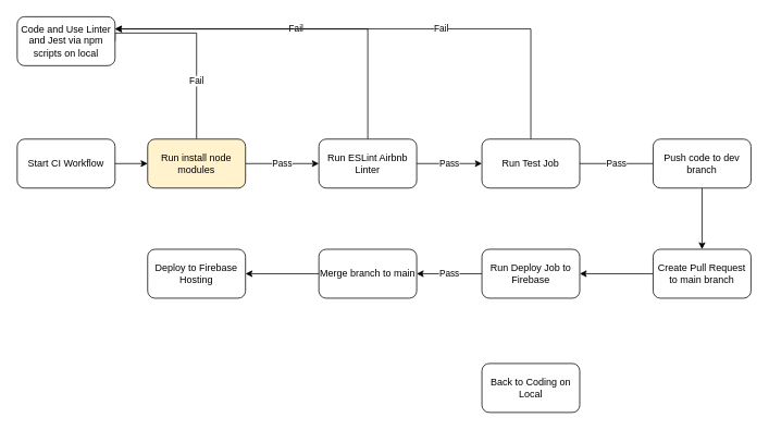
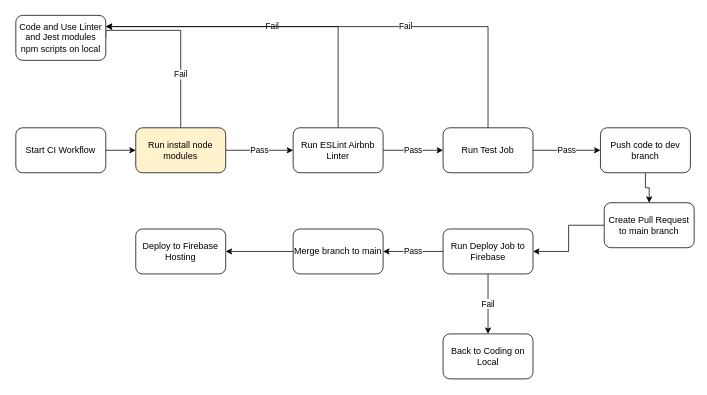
  <mxCell id="0" />
  <mxCell id="1" parent="0" />
  <mxCell id="2" value="" style="edgeStyle=orthogonalEdgeStyle;rounded=0;orthogonalLoop=1;jettySize=auto;html=1;" edge="1" parent="1" source="3" target="6"><mxGeometry relative="1" as="geometry" /></mxCell>
  <mxCell id="3" value="Start CI Workflow" style="rounded=1;whiteSpace=wrap;html=1;" vertex="1" parent="1"><mxGeometry x="20" y="170" width="120" height="60" as="geometry" /></mxCell>
  <mxCell id="4" value="Pass" style="edgeStyle=orthogonalEdgeStyle;rounded=0;orthogonalLoop=1;jettySize=auto;html=1;" edge="1" parent="1" source="6" target="9"><mxGeometry relative="1" as="geometry" /></mxCell>
  <mxCell id="5" value="Fail" style="edgeStyle=orthogonalEdgeStyle;rounded=0;orthogonalLoop=1;jettySize=auto;html=1;exitX=0.5;exitY=0;exitDx=0;exitDy=0;entryX=1;entryY=0.5;entryDx=0;entryDy=0;endArrow=none;" edge="1" parent="1" source="6" target="10"><mxGeometry x="-0.417" relative="1" as="geometry"><Array as="points"><mxPoint x="240" y="40" /><mxPoint x="140" y="40" /></Array><mxPoint y="-1" as="offset" /></mxGeometry></mxCell>
  <mxCell id="6" value="Run install node modules" style="rounded=1;whiteSpace=wrap;html=1;fillColor=#fff2cc;" vertex="1" parent="1"><mxGeometry x="180" y="170" width="120" height="60" as="geometry" /></mxCell>
  <mxCell id="7" value="Fail" style="edgeStyle=orthogonalEdgeStyle;rounded=0;orthogonalLoop=1;jettySize=auto;html=1;exitX=0.5;exitY=0;exitDx=0;exitDy=0;entryX=1;entryY=0.25;entryDx=0;entryDy=0;" edge="1" parent="1" source="9" target="10"><mxGeometry relative="1" as="geometry" /></mxCell>
  <mxCell id="8" value="Pass" style="edgeStyle=orthogonalEdgeStyle;rounded=0;orthogonalLoop=1;jettySize=auto;html=1;" edge="1" parent="1" source="9" target="17"><mxGeometry relative="1" as="geometry" /></mxCell>
  <mxCell id="9" value="Run ESLint Airbnb Linter" style="whiteSpace=wrap;html=1;rounded=1;" vertex="1" parent="1"><mxGeometry x="390" y="170" width="120" height="60" as="geometry" /></mxCell>
- <mxCell id="10" value="Code and Use Linter and Jest via npm scripts on local" style="rounded=1;whiteSpace=wrap;html=1;" vertex="1" parent="1"><mxGeometry x="20" y="20" width="120" height="60" as="geometry" /></mxCell>
+ <mxCell id="10" value="Code and Use Linter and Jest modules npm scripts on local" style="rounded=1;whiteSpace=wrap;html=1;" vertex="1" parent="1"><mxGeometry x="20" y="20" width="120" height="60" as="geometry" /></mxCell>
  <mxCell id="11" value="" style="edgeStyle=orthogonalEdgeStyle;rounded=0;orthogonalLoop=1;jettySize=auto;html=1;" edge="1" parent="1" source="12" target="14"><mxGeometry relative="1" as="geometry" /></mxCell>
  <mxCell id="12" value="Push code to dev branch" style="whiteSpace=wrap;html=1;rounded=1;" vertex="1" parent="1"><mxGeometry x="800" y="170" width="120" height="60" as="geometry" /></mxCell>
  <mxCell id="13" value="" style="edgeStyle=orthogonalEdgeStyle;rounded=0;orthogonalLoop=1;jettySize=auto;html=1;" edge="1" parent="1" source="14" target="20"><mxGeometry relative="1" as="geometry" /></mxCell>
- <mxCell id="14" value="Create Pull Request to main branch" style="whiteSpace=wrap;html=1;rounded=1;" vertex="1" parent="1"><mxGeometry x="800" y="305" width="120" height="60" as="geometry" /></mxCell>
- <mxCell id="15" value="Pass" style="edgeStyle=orthogonalEdgeStyle;rounded=0;orthogonalLoop=1;jettySize=auto;html=1;endArrow=none;" edge="1" parent="1" source="17" target="12"><mxGeometry relative="1" as="geometry" /></mxCell>
+ <mxCell id="14" value="Create Pull Request to main branch" style="whiteSpace=wrap;html=1;rounded=1;" vertex="1" parent="1"><mxGeometry x="805" y="270" width="120" height="60" as="geometry" /></mxCell>
+ <mxCell id="15" value="Pass" style="edgeStyle=orthogonalEdgeStyle;rounded=0;orthogonalLoop=1;jettySize=auto;html=1;" edge="1" parent="1" source="17" target="12"><mxGeometry relative="1" as="geometry" /></mxCell>
  <mxCell id="16" value="Fail" style="edgeStyle=orthogonalEdgeStyle;rounded=0;orthogonalLoop=1;jettySize=auto;html=1;entryX=1;entryY=0.25;entryDx=0;entryDy=0;" edge="1" parent="1" source="17" target="10"><mxGeometry x="-0.24" relative="1" as="geometry"><mxPoint x="650" y="15" as="targetPoint" /><Array as="points"><mxPoint x="650" y="35" /></Array><mxPoint as="offset" /></mxGeometry></mxCell>
  <mxCell id="17" value="Run Test Job" style="whiteSpace=wrap;html=1;rounded=1;" vertex="1" parent="1"><mxGeometry x="590" y="170" width="120" height="60" as="geometry" /></mxCell>
  <mxCell id="18" value="Pass" style="edgeStyle=orthogonalEdgeStyle;rounded=0;orthogonalLoop=1;jettySize=auto;html=1;" edge="1" parent="1" source="20" target="22"><mxGeometry relative="1" as="geometry" /></mxCell>
+ <mxCell id="19" value="Fail" style="edgeStyle=orthogonalEdgeStyle;rounded=0;orthogonalLoop=1;jettySize=auto;html=1;" edge="1" parent="1" source="20" target="24"><mxGeometry relative="1" as="geometry" /></mxCell>
  <mxCell id="20" value="Run Deploy Job to Firebase" style="whiteSpace=wrap;html=1;rounded=1;" vertex="1" parent="1"><mxGeometry x="590" y="305" width="120" height="60" as="geometry" /></mxCell>
  <mxCell id="21" value="" style="edgeStyle=orthogonalEdgeStyle;rounded=0;orthogonalLoop=1;jettySize=auto;html=1;" edge="1" parent="1" source="22" target="23"><mxGeometry relative="1" as="geometry" /></mxCell>
  <mxCell id="22" value="Merge branch to main" style="whiteSpace=wrap;html=1;rounded=1;" vertex="1" parent="1"><mxGeometry x="390" y="305" width="120" height="60" as="geometry" /></mxCell>
  <mxCell id="23" value="Deploy to Firebase Hosting" style="whiteSpace=wrap;html=1;rounded=1;" vertex="1" parent="1"><mxGeometry x="180" y="305" width="120" height="60" as="geometry" /></mxCell>
  <mxCell id="24" value="Back to Coding on Local" style="whiteSpace=wrap;html=1;rounded=1;" vertex="1" parent="1"><mxGeometry x="590" y="445" width="120" height="60" as="geometry" /></mxCell>
